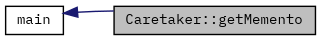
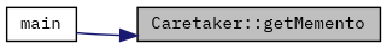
  digraph {
    rankdir=RL
    fontname="IBM Plex Mono"
    node [color=black fontname="IBM Plex Mono" fontsize=10 shape=record style=filled]
    n1 [fillcolor=grey75 fontcolor=black height=0.2 label="Caretaker::getMemento" width=0.4]
    n2 [fillcolor=white height=0.2 label=main width=0.4]
-   n2 -> n1 [color=midnightblue dir=back fontname="IBM Plex Mono" fontsize=10 labelfontname=Helvetica labelfontsize=10 style=solid]
+   n1 -> n2 [color=midnightblue dir=back fontname="IBM Plex Mono" fontsize=10 labelfontname=Helvetica labelfontsize=10 style=solid]
  }
